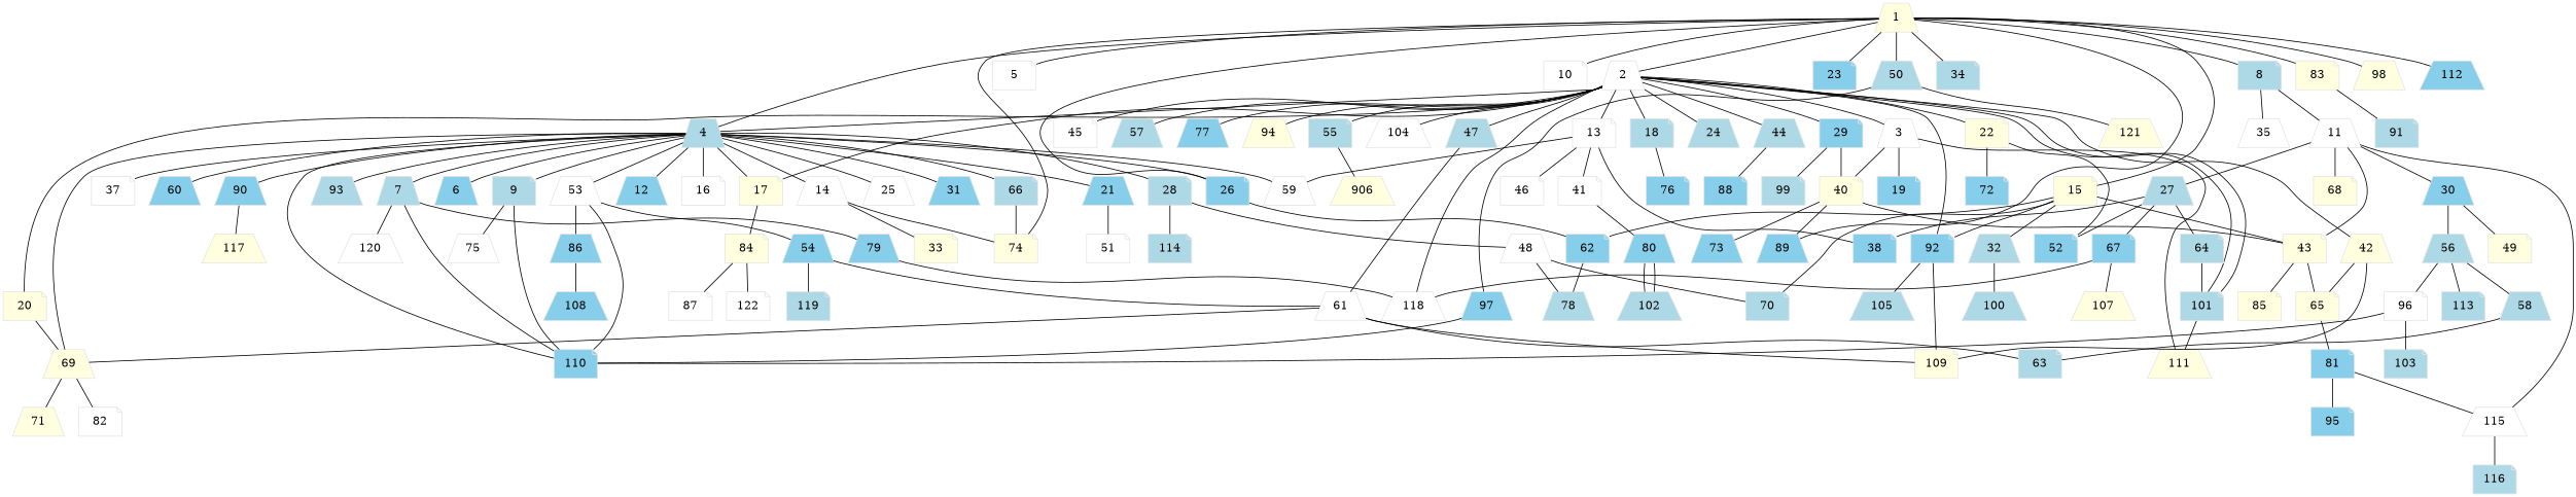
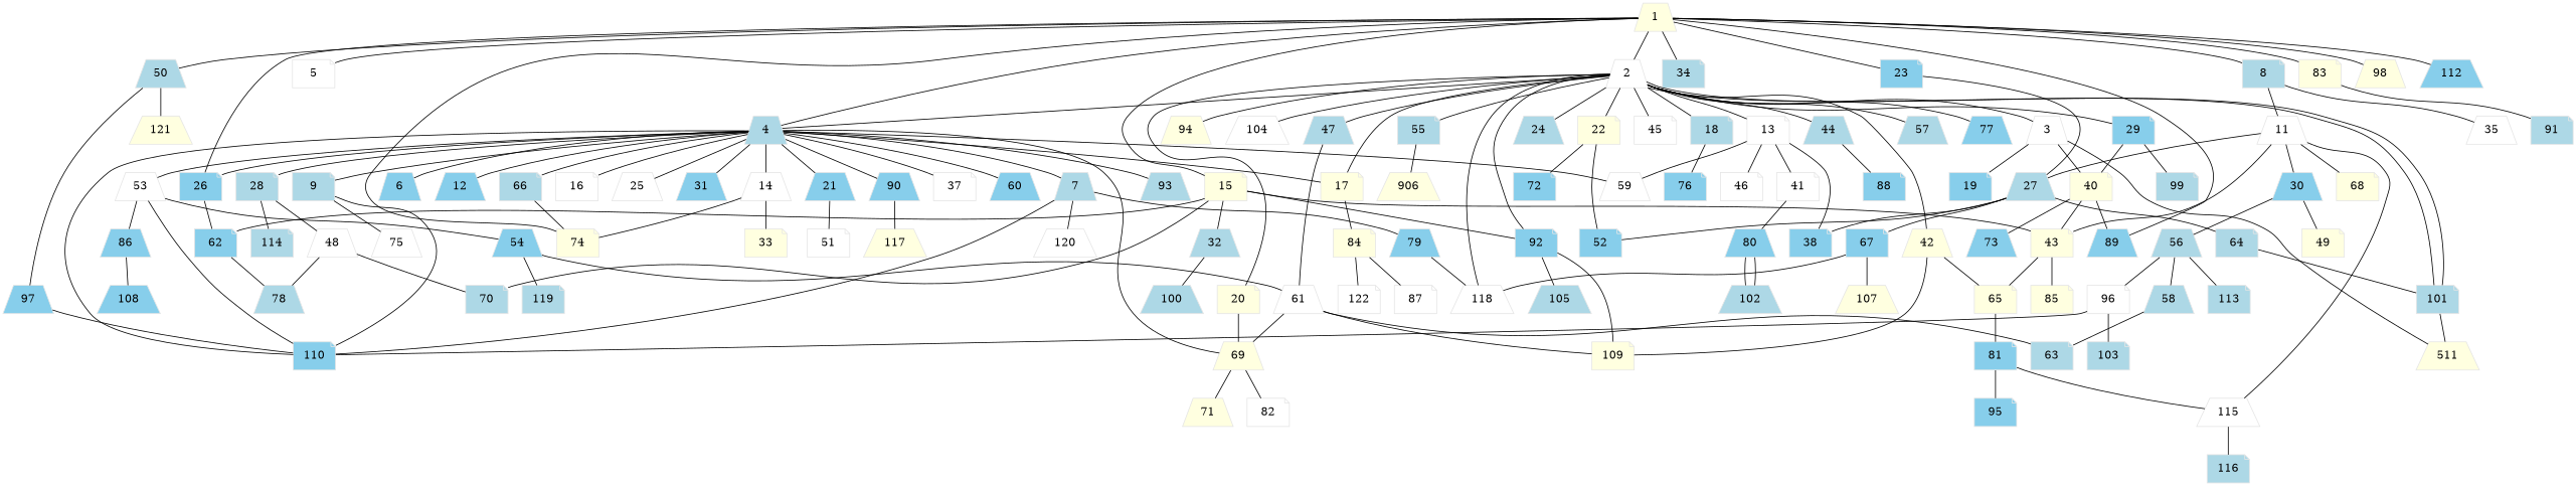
  graph {
    node [color=gray90 fillcolor=lightblue shape=note style=filled]
    1 [fillcolor=lightyellow shape=trapezium]
    2 [fillcolor=white shape=trapezium]
    4 [shape=trapezium]
    5 [fillcolor=white]
    8
-   10 [fillcolor=white]
    15 [fillcolor=lightyellow]
    23 [fillcolor=skyblue]
    26 [fillcolor=skyblue]
    34
    50 [shape=trapezium]
    74 [fillcolor=lightyellow]
    83 [fillcolor=lightyellow]
    89 [fillcolor=skyblue shape=trapezium]
    98 [fillcolor=lightyellow shape=trapezium]
    112 [fillcolor=skyblue shape=trapezium]
    3 [fillcolor=white shape=trapezium]
    13 [fillcolor=white]
    17 [fillcolor=lightyellow]
    18
    20 [fillcolor=lightyellow]
    22 [fillcolor=lightyellow]
    24 [shape=trapezium]
    29 [fillcolor=skyblue]
    42 [fillcolor=lightyellow shape=trapezium]
    44 [shape=trapezium]
    45 [fillcolor=white]
    47 [shape=trapezium]
    55
    57 [shape=trapezium]
    77 [fillcolor=skyblue shape=trapezium]
    92 [fillcolor=skyblue]
    94 [fillcolor=lightyellow shape=trapezium]
    101
    104 [fillcolor=white shape=trapezium]
    118 [fillcolor=white shape=trapezium]
    6 [fillcolor=skyblue shape=trapezium]
    7 [shape=trapezium]
    9
    12 [fillcolor=skyblue shape=trapezium]
    14 [fillcolor=white shape=trapezium]
    16 [fillcolor=white]
    21 [fillcolor=skyblue shape=trapezium]
    25 [fillcolor=white shape=trapezium]
    28
    31 [fillcolor=skyblue shape=trapezium]
    37 [fillcolor=white]
    53 [fillcolor=white shape=trapezium]
    59 [fillcolor=white shape=trapezium]
    60 [fillcolor=skyblue shape=trapezium]
    66
    69 [fillcolor=lightyellow shape=trapezium]
    90 [fillcolor=skyblue shape=trapezium]
    93 [shape=trapezium]
    110 [fillcolor=skyblue]
    11 [fillcolor=white shape=trapezium]
    35 [fillcolor=white shape=trapezium]
    43 [fillcolor=lightyellow]
    32 [shape=trapezium]
    62 [fillcolor=skyblue]
    70
    27 [shape=trapezium]
    97 [fillcolor=skyblue shape=trapezium]
    121 [fillcolor=lightyellow shape=trapezium]
    91
    19 [fillcolor=skyblue]
    40 [fillcolor=lightyellow]
-   111 [fillcolor=lightyellow shape=trapezium]
+   111 [fillcolor=lightyellow shape=trapezium label=511]
    38 [fillcolor=skyblue]
    41 [fillcolor=white]
    46 [fillcolor=white]
    84 [fillcolor=lightyellow]
    76 [fillcolor=skyblue]
    52 [fillcolor=skyblue]
    72 [fillcolor=skyblue]
    99
    65 [fillcolor=lightyellow]
    109 [fillcolor=lightyellow]
    88 [fillcolor=skyblue]
    61 [fillcolor=white shape=trapezium]
    n81 [fillcolor=lightyellow label=906 shape=trapezium]
    105 [shape=trapezium]
    73 [fillcolor=skyblue shape=trapezium]
    79 [fillcolor=skyblue shape=trapezium]
    120 [fillcolor=white shape=trapezium]
    75 [fillcolor=white shape=trapezium]
    33 [fillcolor=lightyellow]
    51 [fillcolor=white]
    48 [fillcolor=white shape=trapezium]
    114
    54 [fillcolor=skyblue shape=trapezium]
    86 [fillcolor=skyblue shape=trapezium]
    71 [fillcolor=lightyellow shape=trapezium]
    82 [fillcolor=white]
    117 [fillcolor=lightyellow shape=trapezium]
    30 [fillcolor=skyblue shape=trapezium]
    68 [fillcolor=lightyellow]
    115 [fillcolor=white shape=trapezium]
    64
    67 [fillcolor=skyblue]
    49 [fillcolor=lightyellow]
    56 [shape=trapezium]
    85 [fillcolor=lightyellow]
    116
    80 [fillcolor=skyblue shape=trapezium]
    100 [shape=trapezium]
    78 [shape=trapezium]
    87 [fillcolor=white]
    122 [fillcolor=white]
    107 [fillcolor=lightyellow shape=trapezium]
    58 [shape=trapezium]
    96 [fillcolor=white]
    113
    102 [shape=trapezium]
    81 [fillcolor=skyblue]
    63
    119
    108 [fillcolor=skyblue shape=trapezium]
    103
    95 [fillcolor=skyblue]
    1 -- 2
    1 -- 4
    1 -- 5
    1 -- 8
-   1 -- 10
    1 -- 15
    1 -- 23
    1 -- 26
    1 -- 34
    1 -- 50
    1 -- 74
    1 -- 83
    1 -- 89
    1 -- 98
    1 -- 112
    2 -- 4
    2 -- 3
    2 -- 13
    2 -- 17
    2 -- 18
    2 -- 20
    2 -- 22
    2 -- 24
    2 -- 29
    2 -- 42
    2 -- 44
    2 -- 45
    2 -- 47
    2 -- 55
    2 -- 57
    2 -- 77
    2 -- 92
    2 -- 94
    2 -- 101
    2 -- 101
    2 -- 104
    2 -- 118
    4 -- 26
    4 -- 17
    4 -- 6
    4 -- 7
    4 -- 9
    4 -- 12
    4 -- 14
    4 -- 16
    4 -- 21
    4 -- 25
    4 -- 28
    4 -- 31
    4 -- 37
    4 -- 53
    4 -- 59
    4 -- 60
    4 -- 66
    4 -- 69
    4 -- 90
    4 -- 93
    4 -- 110
    8 -- 11
    8 -- 35
    15 -- 92
    15 -- 43
    15 -- 32
    15 -- 62
    15 -- 70
+   23 -- 27
    26 -- 62
    50 -- 97
    50 -- 121
    83 -- 91
    3 -- 19
    3 -- 40
    3 -- 111
    13 -- 59
    13 -- 38
    13 -- 41
    13 -- 46
    17 -- 84
    18 -- 76
    20 -- 69
    22 -- 52
    22 -- 72
    29 -- 40
    29 -- 99
    42 -- 65
    42 -- 109
    44 -- 88
    47 -- 61
    55 -- n81
    92 -- 109
    92 -- 105
    101 -- 111
    7 -- 110
    7 -- 79
    7 -- 120
    9 -- 110
    9 -- 75
    14 -- 74
    14 -- 33
    21 -- 51
    28 -- 48
    28 -- 114
    53 -- 110
    53 -- 54
    53 -- 86
    66 -- 74
    69 -- 71
    69 -- 82
    90 -- 117
    11 -- 43
    11 -- 27
    11 -- 30
    11 -- 68
    11 -- 115
    43 -- 65
    43 -- 85
    32 -- 100
    62 -- 78
    27 -- 38
    27 -- 52
    27 -- 64
    27 -- 67
    97 -- 110
    40 -- 89
    40 -- 43
    40 -- 73
    41 -- 80
    84 -- 87
    84 -- 122
    65 -- 81
    61 -- 69
    61 -- 109
    61 -- 63
    79 -- 118
    48 -- 70
    48 -- 78
    54 -- 61
    54 -- 119
    86 -- 108
    30 -- 49
    30 -- 56
    115 -- 116
    64 -- 101
    67 -- 118
    67 -- 107
    56 -- 58
    56 -- 96
    56 -- 113
    80 -- 102
    80 -- 102
    58 -- 63
    96 -- 110
    96 -- 103
    81 -- 115
    81 -- 95
  }
